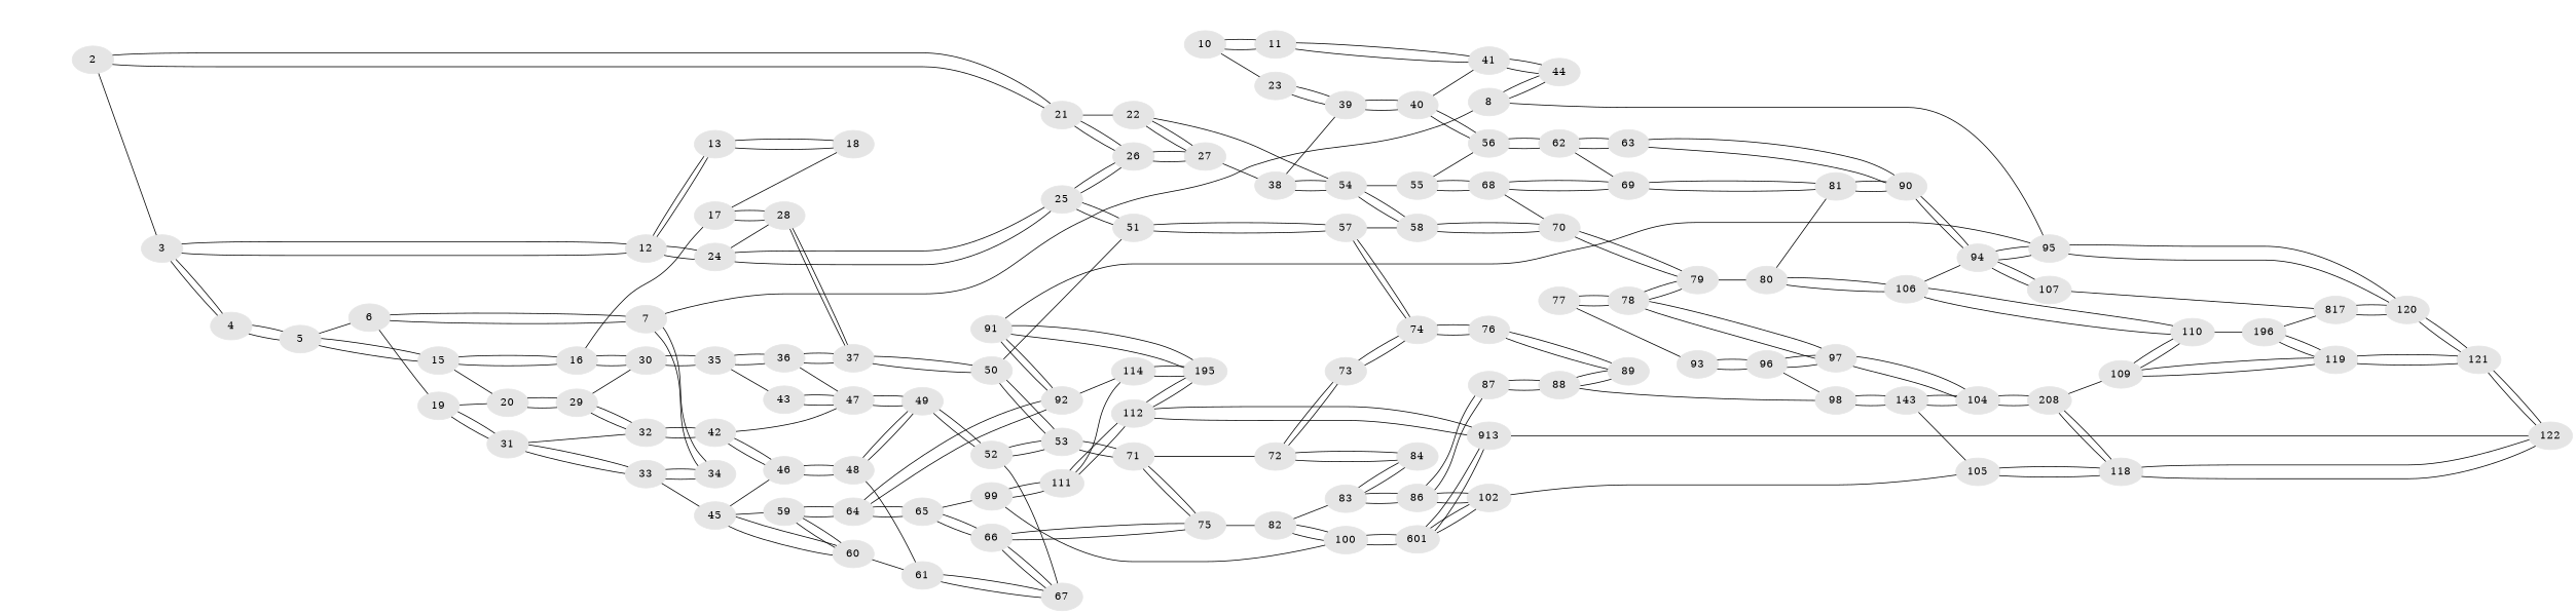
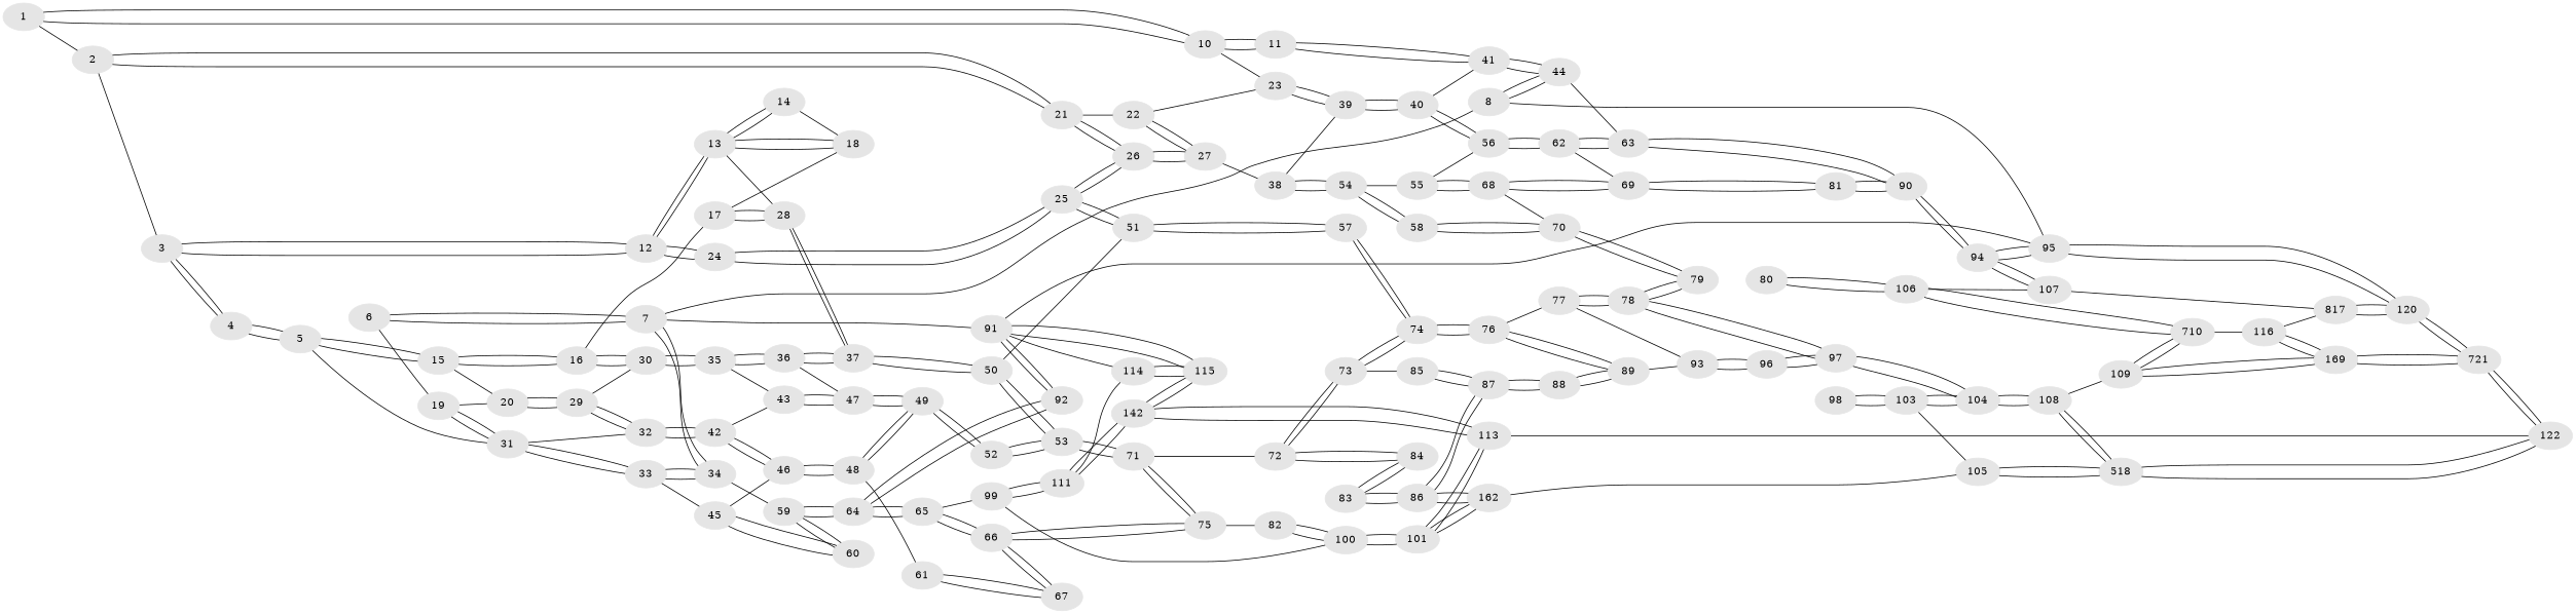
  graph {
    rankdir=LR
    node [color=gray90 style=filled]
+   1
    2
    10
    3
    21
    11
    23
    4
    12
    22
    26
    5
    13
    24
    6
    15
    7
    19
    16
    20
    8
    34
    91
    31
    44
    95
    59
    92
-   115 [label=195]
+   115
    63
    120
    41
    39
+   14
    18
    28
    25
    17
    30
    29
    35
    37
    32
    33
    27
    38
    40
    51
    57
    54
    50
    42
    36
    43
    45
    46
    60
    64
    47
    49
    53
    55
    58
    56
    62
    48
    90
    61
    52
    67
    71
    74
    75
    72
    68
    70
    69
    76
    79
    65
    81
    94
    66
    99
    114
    100
    111
    82
    80
    73
    84
+   85
    87
    77
    89
    83
    78
    93
    97
    96
    104
    106
    107
-   110
+   110 [label=710]
    86
-   101 [label=601]
-   102
+   101
+   102 [label=162]
    88
    105
    98
-   103 [label=143]
+   103
    n112 [label=817]
-   121
-   108 [label=208]
-   112
-   113 [label=913]
+   121 [label=721]
+   108
+   112 [label=142]
+   113
    122
-   118
+   118 [label=518]
    109
-   116 [label=196]
-   119
+   116
+   119 [label=169]
+   1 -- 2
+   1 -- 10
+   1 -- 10
    2 -- 3
    2 -- 21
    2 -- 21
    10 -- 11
    10 -- 11
    10 -- 23
    3 -- 4
    3 -- 4
    3 -- 12
    3 -- 12
    21 -- 22
    21 -- 26
    21 -- 26
    11 -- 41
    11 -- 41
    23 -- 39
    23 -- 39
    4 -- 5
    4 -- 5
    12 -- 13
    12 -- 13
    12 -- 24
    12 -- 24
-   22 -- 54
+   22 -- 23
    22 -- 27
    22 -- 27
    26 -- 27
    26 -- 27
-   5 -- 6
+   5 -- 31
    5 -- 15
    5 -- 15
+   13 -- 14
+   13 -- 14
    13 -- 18
    13 -- 18
-   24 -- 28
+   13 -- 28
    24 -- 25
    24 -- 25
    6 -- 7
    6 -- 7
    6 -- 19
    15 -- 16
    15 -- 16
    15 -- 20
    7 -- 8
    7 -- 34
    7 -- 34
+   7 -- 91
    19 -- 20
    19 -- 31
    19 -- 31
    16 -- 17
    16 -- 30
    16 -- 30
    20 -- 29
    20 -- 29
    8 -- 44
    8 -- 44
    8 -- 95
-   45 -- 59
+   34 -- 59
    91 -- 95
    91 -- 92
    91 -- 92
    91 -- 115
    91 -- 115
    31 -- 32
    31 -- 33
    31 -- 33
+   44 -- 63
    95 -- 120
    95 -- 120
    59 -- 60
    59 -- 60
    59 -- 64
    59 -- 64
-   92 -- 114
+   91 -- 114
    63 -- 90
    63 -- 90
    120 -- 121
    120 -- 121
    41 -- 44
    41 -- 44
    39 -- 40
    39 -- 40
+   14 -- 18
    28 -- 37
    28 -- 37
    25 -- 26
    25 -- 26
    25 -- 51
    25 -- 51
    17 -- 18
    17 -- 28
    17 -- 28
    30 -- 35
    30 -- 35
    29 -- 30
    29 -- 32
    29 -- 32
    35 -- 36
    35 -- 36
    35 -- 43
    37 -- 50
    37 -- 50
    32 -- 42
    32 -- 42
    33 -- 34
    33 -- 34
    33 -- 45
    27 -- 38
    38 -- 39
    38 -- 54
    38 -- 54
    40 -- 41
    40 -- 56
    40 -- 56
    51 -- 57
    51 -- 57
-   57 -- 58
    57 -- 74
    57 -- 74
    54 -- 55
    54 -- 58
    54 -- 58
    50 -- 51
    50 -- 53
    50 -- 53
-   42 -- 47
+   42 -- 43
    42 -- 46
    42 -- 46
    36 -- 37
    36 -- 37
    36 -- 47
    43 -- 47
    43 -- 47
    45 -- 46
    45 -- 60
    45 -- 60
    46 -- 48
    46 -- 48
-   60 -- 61
    64 -- 92
    64 -- 92
    64 -- 65
    64 -- 65
    47 -- 49
    47 -- 49
    49 -- 52
    49 -- 52
    53 -- 71
    53 -- 71
    55 -- 56
    55 -- 68
    55 -- 68
    58 -- 70
    58 -- 70
    56 -- 62
    56 -- 62
    62 -- 63
    62 -- 63
    62 -- 69
    48 -- 49
    48 -- 49
    48 -- 61
    90 -- 94
    90 -- 94
    61 -- 67
    61 -- 67
    52 -- 53
    52 -- 53
-   52 -- 67
    71 -- 75
    71 -- 75
    71 -- 72
    74 -- 76
    74 -- 76
    75 -- 82
    72 -- 73
    72 -- 73
    72 -- 84
    72 -- 84
    68 -- 70
    68 -- 69
    68 -- 69
    70 -- 79
    70 -- 79
    69 -- 81
    69 -- 81
+   76 -- 77
    76 -- 89
    76 -- 89
-   79 -- 80
    65 -- 66
    65 -- 66
    65 -- 99
    81 -- 90
    81 -- 90
    94 -- 95
    94 -- 95
    94 -- 107
    94 -- 107
    66 -- 67
    66 -- 67
    66 -- 75
    66 -- 75
    99 -- 100
    99 -- 111
    99 -- 111
    114 -- 115
    114 -- 115
    100 -- 101
    100 -- 101
    111 -- 114
    111 -- 112
    111 -- 112
    82 -- 100
    82 -- 100
-   82 -- 83
-   80 -- 81
    80 -- 106
    80 -- 106
    73 -- 74
    73 -- 74
+   73 -- 85
+   85 -- 87
+   85 -- 87
    87 -- 88
    87 -- 88
    77 -- 78
    77 -- 78
    77 -- 93
+   89 -- 93
    83 -- 84
    83 -- 84
    83 -- 86
    83 -- 86
    78 -- 79
    78 -- 79
    78 -- 97
    78 -- 97
    93 -- 96
    93 -- 96
    97 -- 104
    97 -- 104
    96 -- 97
    96 -- 97
-   96 -- 98
    104 -- 108
    104 -- 108
-   106 -- 94
+   106 -- 107
    106 -- 110
    106 -- 110
    107 -- n112
    110 -- 116
    86 -- 87
    86 -- 87
    86 -- 102
    86 -- 102
    101 -- 102
    101 -- 102
    101 -- 113
    101 -- 113
    102 -- 105
    88 -- 89
    88 -- 89
-   88 -- 98
    105 -- 118
    105 -- 118
    98 -- 103
    98 -- 103
    103 -- 104
    103 -- 104
    103 -- 105
    n112 -- 120
    n112 -- 120
    121 -- 122
    121 -- 122
    108 -- 118
    108 -- 118
    108 -- 109
    112 -- 115
    112 -- 115
    112 -- 113
    112 -- 113
    113 -- 122
    118 -- 122
    118 -- 122
    109 -- 110
    109 -- 110
    109 -- 119
    109 -- 119
    116 -- n112
    116 -- 119
    116 -- 119
    119 -- 121
    119 -- 121
  }
